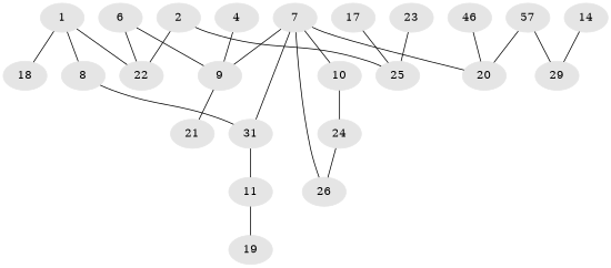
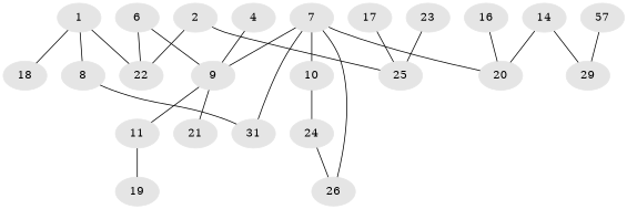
  graph {
    node [color=gray90 style=filled]
    edge [weight=1.0]
    1
    8
    18
    22
    31
    2
    25
    7
    10
    9
    20
    26
    24
    4
    21
    11
    6
    14
    29
    19
-   16 [label=46]
+   16
    17
    23
    n24 [label=57]
    1 -- 8
    1 -- 18
    1 -- 22
    8 -- 31
    2 -- 22
    2 -- 25
    7 -- 31
    7 -- 10
    7 -- 9 [weight=2.0]
    7 -- 20
    7 -- 26
    10 -- 24 [weight=2.0]
    9 -- 21
-   31 -- 11
+   9 -- 11
    24 -- 26
    4 -- 9
    11 -- 19 [weight=2.0]
    6 -- 22
    6 -- 9
-   n24 -- 20 [weight=2.0]
+   14 -- 20 [weight=2.0]
    14 -- 29
    16 -- 20
    17 -- 25
    23 -- 25
    n24 -- 29
  }
